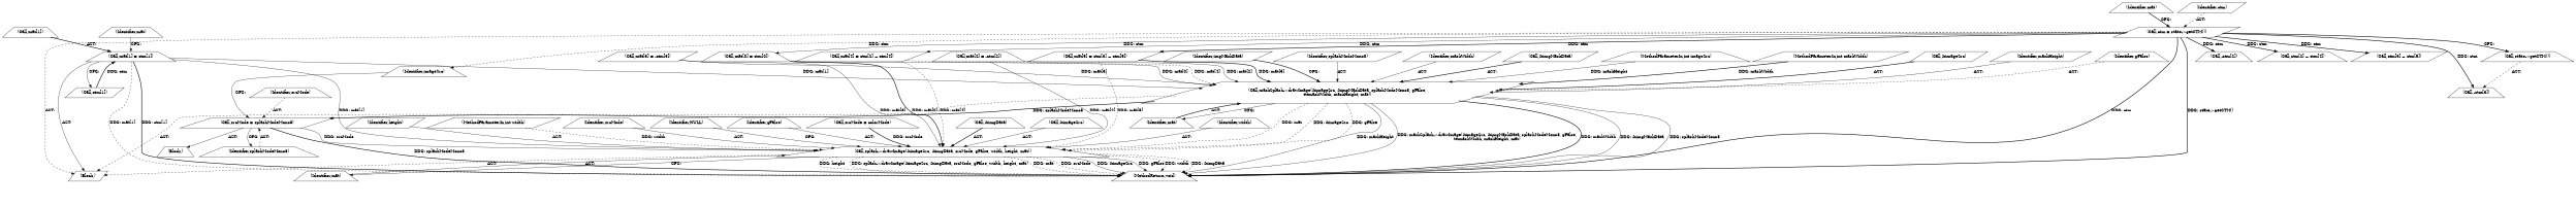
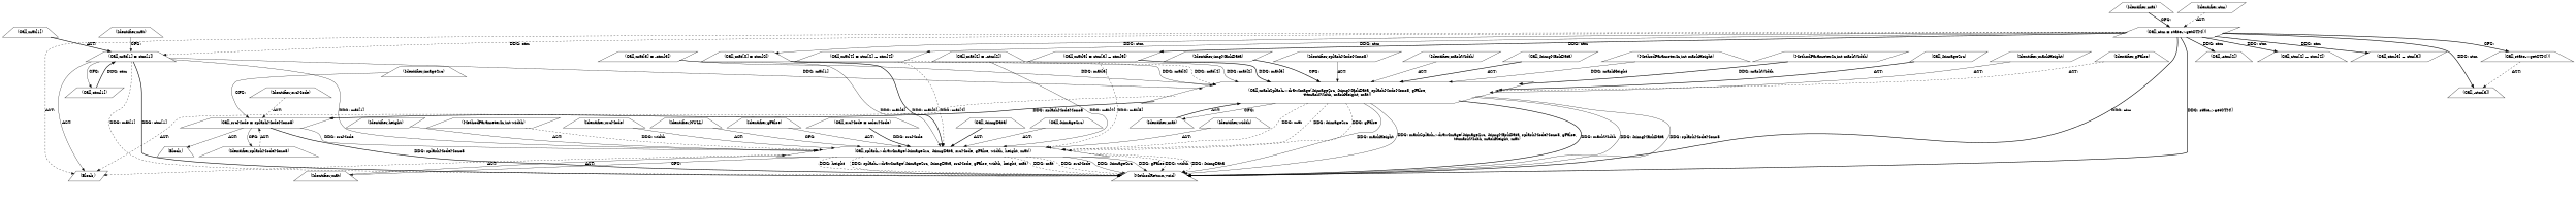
  digraph {
    node [shape=trapezium]
    edge [style=solid]
    n1 [label="(Call,mat[1] = ctm[1])"]
    n2 [label="(Call,maskSplash->drawImage(&imageSrc, &imgMaskData, splashModeMono8, gFalse,\n\t\t\tmaskWidth, maskHeight, mat))" shape=parallelogram]
    n3 [label="(Call,splash->drawImage(&imageSrc, &imgData, srcMode, gFalse, width, height, mat))"]
    n4 [label="(Block,)" shape=parallelogram]
    n5 [label="(Call,ctm[1])" shape=parallelogram]
    n6 [label="(MethodReturn,void)"]
    n7 [label="(Call,srcMode = splashModeMono8)" shape=parallelogram]
    n8 [label="(Identifier,mat)"]
    n9 [label="(Identifier,mat)"]
    n10 [label="(Call,ctm = state->getCTM())" shape=parallelogram]
    n11 [label="(Call,state->getCTM())"]
    n12 [label="(Call,-ctm[3])"]
    n13 [label="(Call,-ctm[2])"]
    n14 [label="(Call,mat[0] = ctm[0])"]
    n15 [label="(Call,mat[4] = ctm[2] + ctm[4])" shape=parallelogram]
    n16 [label="(Call,ctm[2] + ctm[4])"]
    n17 [label="(Call,mat[5] = ctm[3] + ctm[5])" shape=parallelogram]
    n18 [label="(Call,ctm[3] + ctm[5])" shape=parallelogram]
    n19 [label="(Block,)"]
    n20 [label="(Identifier,splashModeMono8)"]
    n21 [label="(Identifier,imgMaskData)" shape=parallelogram]
    n22 [label="(Call,&imgData)"]
    n23 [label="(Identifier,splashModeMono8)" shape=parallelogram]
    n24 [label="(Call,&imageSrc)"]
    n25 [label="(Identifier,maskWidth)" shape=parallelogram]
    n26 [label="(Call,mat[3] = -ctm[3])" shape=parallelogram]
    n27 [label="(Call,mat[1])"]
    n28 [label="(Call,mat[2] = -ctm[2])"]
    n29 [label="(Identifier,width)"]
    n30 [label="(Identifier,height)" shape=parallelogram]
    n31 [label="(Call,&imgMaskData)" shape=parallelogram]
-   n32 [label="(MethodParameterIn,int imageSrc)"]
+   n32 [label="(MethodParameterIn,int maskHeight)"]
    n33 [label="(MethodParameterIn,int width)" shape=parallelogram]
    n34 [label="(Identifier,srcMode)"]
    n35 [label="(MethodParameterIn,int maskWidth)" shape=parallelogram]
    n36 [label="(Identifier,NULL)"]
    n37 [label="(Identifier,mat)"]
    n38 [label="(Identifier,srcMode)"]
    n39 [label="(Identifier,ctm)" shape=parallelogram]
    n40 [label="(Call,&imageSrc)" shape=parallelogram]
    n41 [label="(Identifier,maskHeight)" shape=parallelogram]
    n42 [label="(Identifier,gFalse)"]
    n43 [label="(Identifier,imageSrc)"]
    n44 [label="(Identifier,mat)"]
    n45 [label="(Identifier,gFalse)"]
    n46 [label="(Call,srcMode = colorMode)"]
    n1 -> n2 [label="DDG: mat[1]"]
    n1 -> n3 [label="DDG: mat[1]"]
    n1 -> n4 [label="AST: "]
    n1 -> n5 [label="CFG: "]
    n1 -> n6 [label="DDG: ctm[1]" style=bold]
    n1 -> n6 [label="DDG: mat[1]" style=dashed]
    n2 -> n3 [label="DDG: &imageSrc" style=dashed]
    n2 -> n3 [label="DDG: gFalse" style=dashed]
    n2 -> n3 [label="DDG: mat" style=dashed]
    n2 -> n4 [label="AST: " style=dashed]
    n2 -> n6 [label="DDG: maskHeight"]
    n2 -> n6 [label="DDG: maskSplash->drawImage(&imageSrc, &imgMaskData, splashModeMono8, gFalse,\n\t\t\tmaskWidth, maskHeight, mat)"]
    n2 -> n6 [label="DDG: maskWidth" style=bold]
    n2 -> n6 [label="DDG: &imgMaskData"]
    n2 -> n6 [label="DDG: splashModeMono8"]
    n2 -> n7 [label="DDG: splashModeMono8" style=bold]
    n2 -> n8 [label="CFG: "]
    n3 -> n4 [label="AST: " style=dashed]
    n3 -> n6 [label="DDG: srcMode" style=dashed]
    n3 -> n6 [label="DDG: &imageSrc"]
    n3 -> n6 [label="DDG: gFalse"]
    n3 -> n6 [label="DDG: width" style=dashed]
    n3 -> n6 [label="DDG: &imgData" style=dashed]
    n3 -> n6 [label="DDG: height" style=dashed]
    n3 -> n6 [label="DDG: splash->drawImage(&imageSrc, &imgData, srcMode, gFalse, width, height, mat)" style=dashed]
    n3 -> n6 [label="DDG: mat" style=dashed]
    n3 -> n9 [label="CFG: "]
    n5 -> n1 [label="DDG: ctm" style=bold]
    n7 -> n3 [label="DDG: srcMode"]
    n7 -> n6 [label="DDG: splashModeMono8" style=bold]
    n7 -> n19 [label="AST: "]
    n7 -> n20 [label="CFG: "]
    n8 -> n2 [label="AST: " style=bold]
    n9 -> n3 [label="AST: "]
-   n10 -> n43 [label="DDG: ctm" style=dashed]
+   n10 -> n1 [label="DDG: ctm" style=dashed]
    n10 -> n4 [label="AST: " style=dashed]
    n10 -> n6 [label="DDG: ctm" style=bold]
    n10 -> n6 [label="DDG: state->getCTM()" style=bold]
    n10 -> n11 [label="CFG: " style=bold]
    n10 -> n12 [label="DDG: ctm" style=bold]
    n10 -> n13 [label="DDG: ctm" style=bold]
    n10 -> n14 [label="DDG: ctm"]
    n10 -> n15 [label="DDG: ctm"]
    n10 -> n16 [label="DDG: ctm" style=bold]
    n10 -> n17 [label="DDG: ctm" style=bold]
    n10 -> n18 [label="DDG: ctm" style=bold]
    n11 -> n12 [label="AST: " style=dashed]
    n14 -> n2 [label="DDG: mat[0]"]
    n14 -> n3 [label="DDG: mat[0]" style=bold]
    n15 -> n2 [label="DDG: mat[4]" style=dashed]
    n15 -> n3 [label="DDG: mat[4]" style=dashed]
    n17 -> n2 [label="DDG: mat[5]" style=bold]
    n17 -> n3 [label="DDG: mat[5]" style=dashed]
    n20 -> n7 [label="AST: " style=dashed]
    n21 -> n2 [label="CFG: " style=bold]
    n22 -> n3 [label="AST: " style=bold]
    n23 -> n2 [label="AST: "]
    n24 -> n3 [label="AST: "]
    n25 -> n2 [label="AST: "]
    n26 -> n2 [label="DDG: mat[3]"]
    n26 -> n3 [label="DDG: mat[3]"]
    n27 -> n1 [label="AST: " style=bold]
    n28 -> n2 [label="DDG: mat[2]"]
    n28 -> n3 [label="DDG: mat[2]"]
    n29 -> n3 [label="AST: "]
    n30 -> n3 [label="AST: "]
    n31 -> n2 [label="AST: " style=bold]
    n32 -> n2 [label="DDG: maskHeight"]
    n33 -> n3 [label="DDG: width" style=dashed]
    n34 -> n3 [label="AST: "]
    n35 -> n2 [label="DDG: maskWidth" style=bold]
    n36 -> n3 [label="CFG: "]
    n37 -> n10 [label="CFG: " style=bold]
    n38 -> n7 [label="AST: " style=dashed]
    n39 -> n10 [label="AST: " style=dashed]
    n40 -> n2 [label="AST: " style=bold]
    n41 -> n2 [label="AST: "]
    n42 -> n2 [label="AST: " style=dashed]
    n43 -> n7 [label="CFG: "]
    n44 -> n1 [label="CFG: "]
    n45 -> n3 [label="AST: "]
    n46 -> n3 [label="DDG: srcMode" style=bold]
  }
